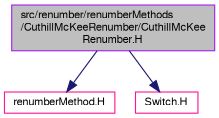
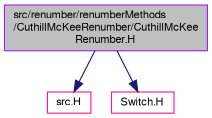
  digraph {
    node [color=deeppink fontname=FreeSans fontsize=10 shape=record]
    edge [color=midnightblue fontname=FreeSans fontsize=10 labelfontname=FreeSans labelfontsize=10 style=solid]
    n1 [color=purple fillcolor=grey75 fontcolor=black height=0.2 label="src/renumber/renumberMethods\l/CuthillMcKeeRenumber/CuthillMcKee\lRenumber.H" style=filled width=0.4]
-   n2 [height=0.2 label="renumberMethod.H" width=0.4]
+   n2 [height=0.2 label="src.H" width=0.4]
    n3 [height=0.2 label="Switch.H" width=0.4]
    n1 -> n2
    n1 -> n3
  }
